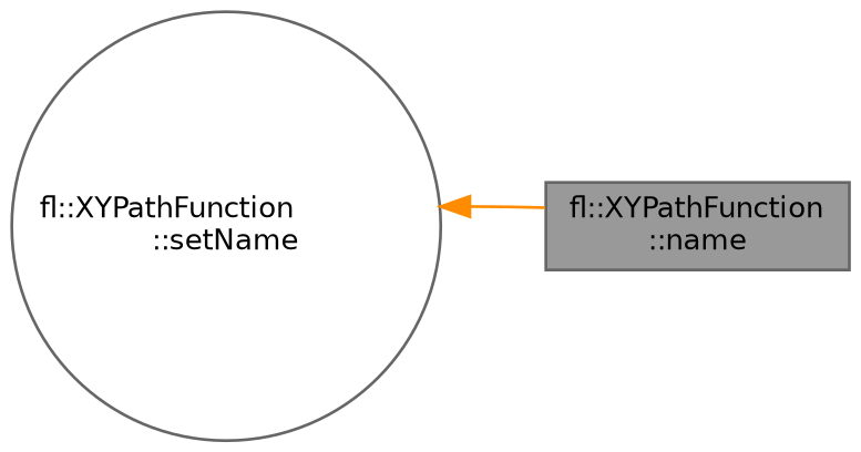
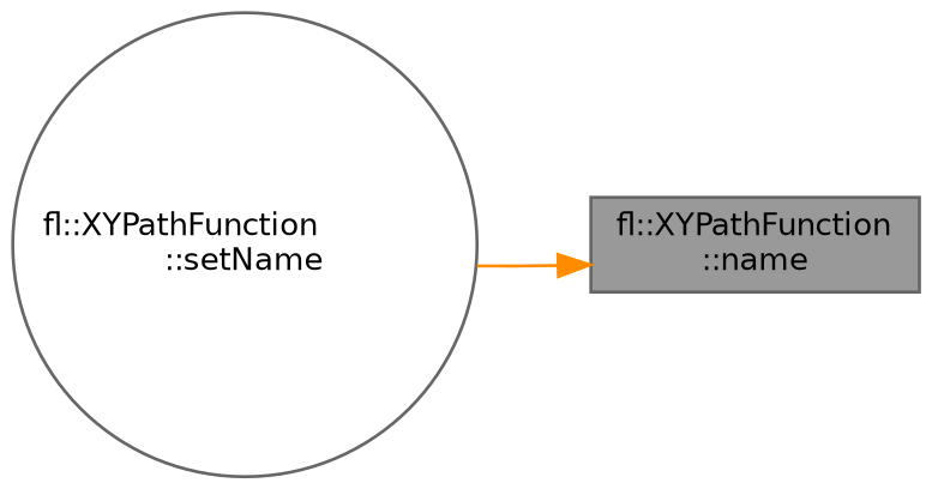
  digraph {
    rankdir=RL
    node [fontname=Helvetica fontsize=10 style=filled]
    n1 [color=gray40 fillcolor=grey60 fontcolor=black height=0.2 label="fl::XYPathFunction\l::name" shape=box width=0.4]
    n2 [color=grey40 fillcolor=white height=0.2 label="fl::XYPathFunction\l::setName" shape=circle width=0.4]
-   n2 -> n1 [color=darkorange dir=back fontname=Helvetica fontsize=10 labelfontname=Helvetica labelfontsize=10 style=solid]
+   n1 -> n2 [color=darkorange dir=back fontname=Helvetica fontsize=10 labelfontname=Helvetica labelfontsize=10 style=solid]
  }
